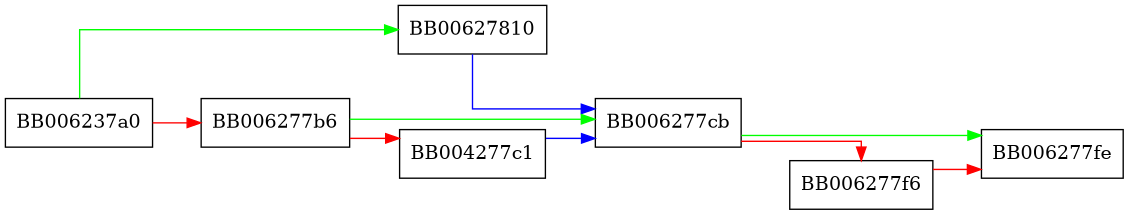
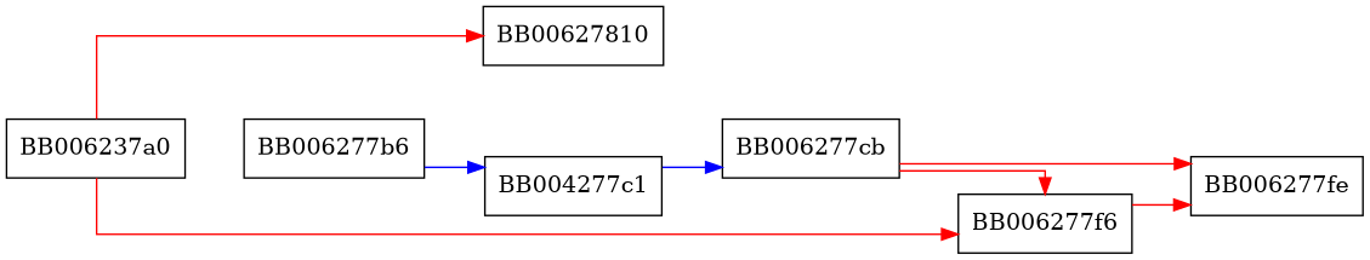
  digraph {
    rankdir=LR
    splines=ortho
    node [shape=box]
    edge [color=red]
    n1 [label=BB006237a0]
    BB00627810
    BB006277b6
    BB006277cb
    n5 [label=BB004277c1]
    BB006277fe
    BB006277f6
-   n1 -> BB00627810 [color=green]
-   n1 -> BB006277b6
-   BB00627810 -> BB006277cb [color=blue]
-   BB006277b6 -> BB006277cb [color=green]
-   BB006277b6 -> n5
-   BB006277cb -> BB006277fe [color=green]
+   n1 -> BB00627810
+   n1 -> BB006277f6
+   BB006277b6 -> n5 [color=blue]
+   BB006277cb -> BB006277fe
    BB006277cb -> BB006277f6
    n5 -> BB006277cb [color=blue]
    BB006277f6 -> BB006277fe
  }
